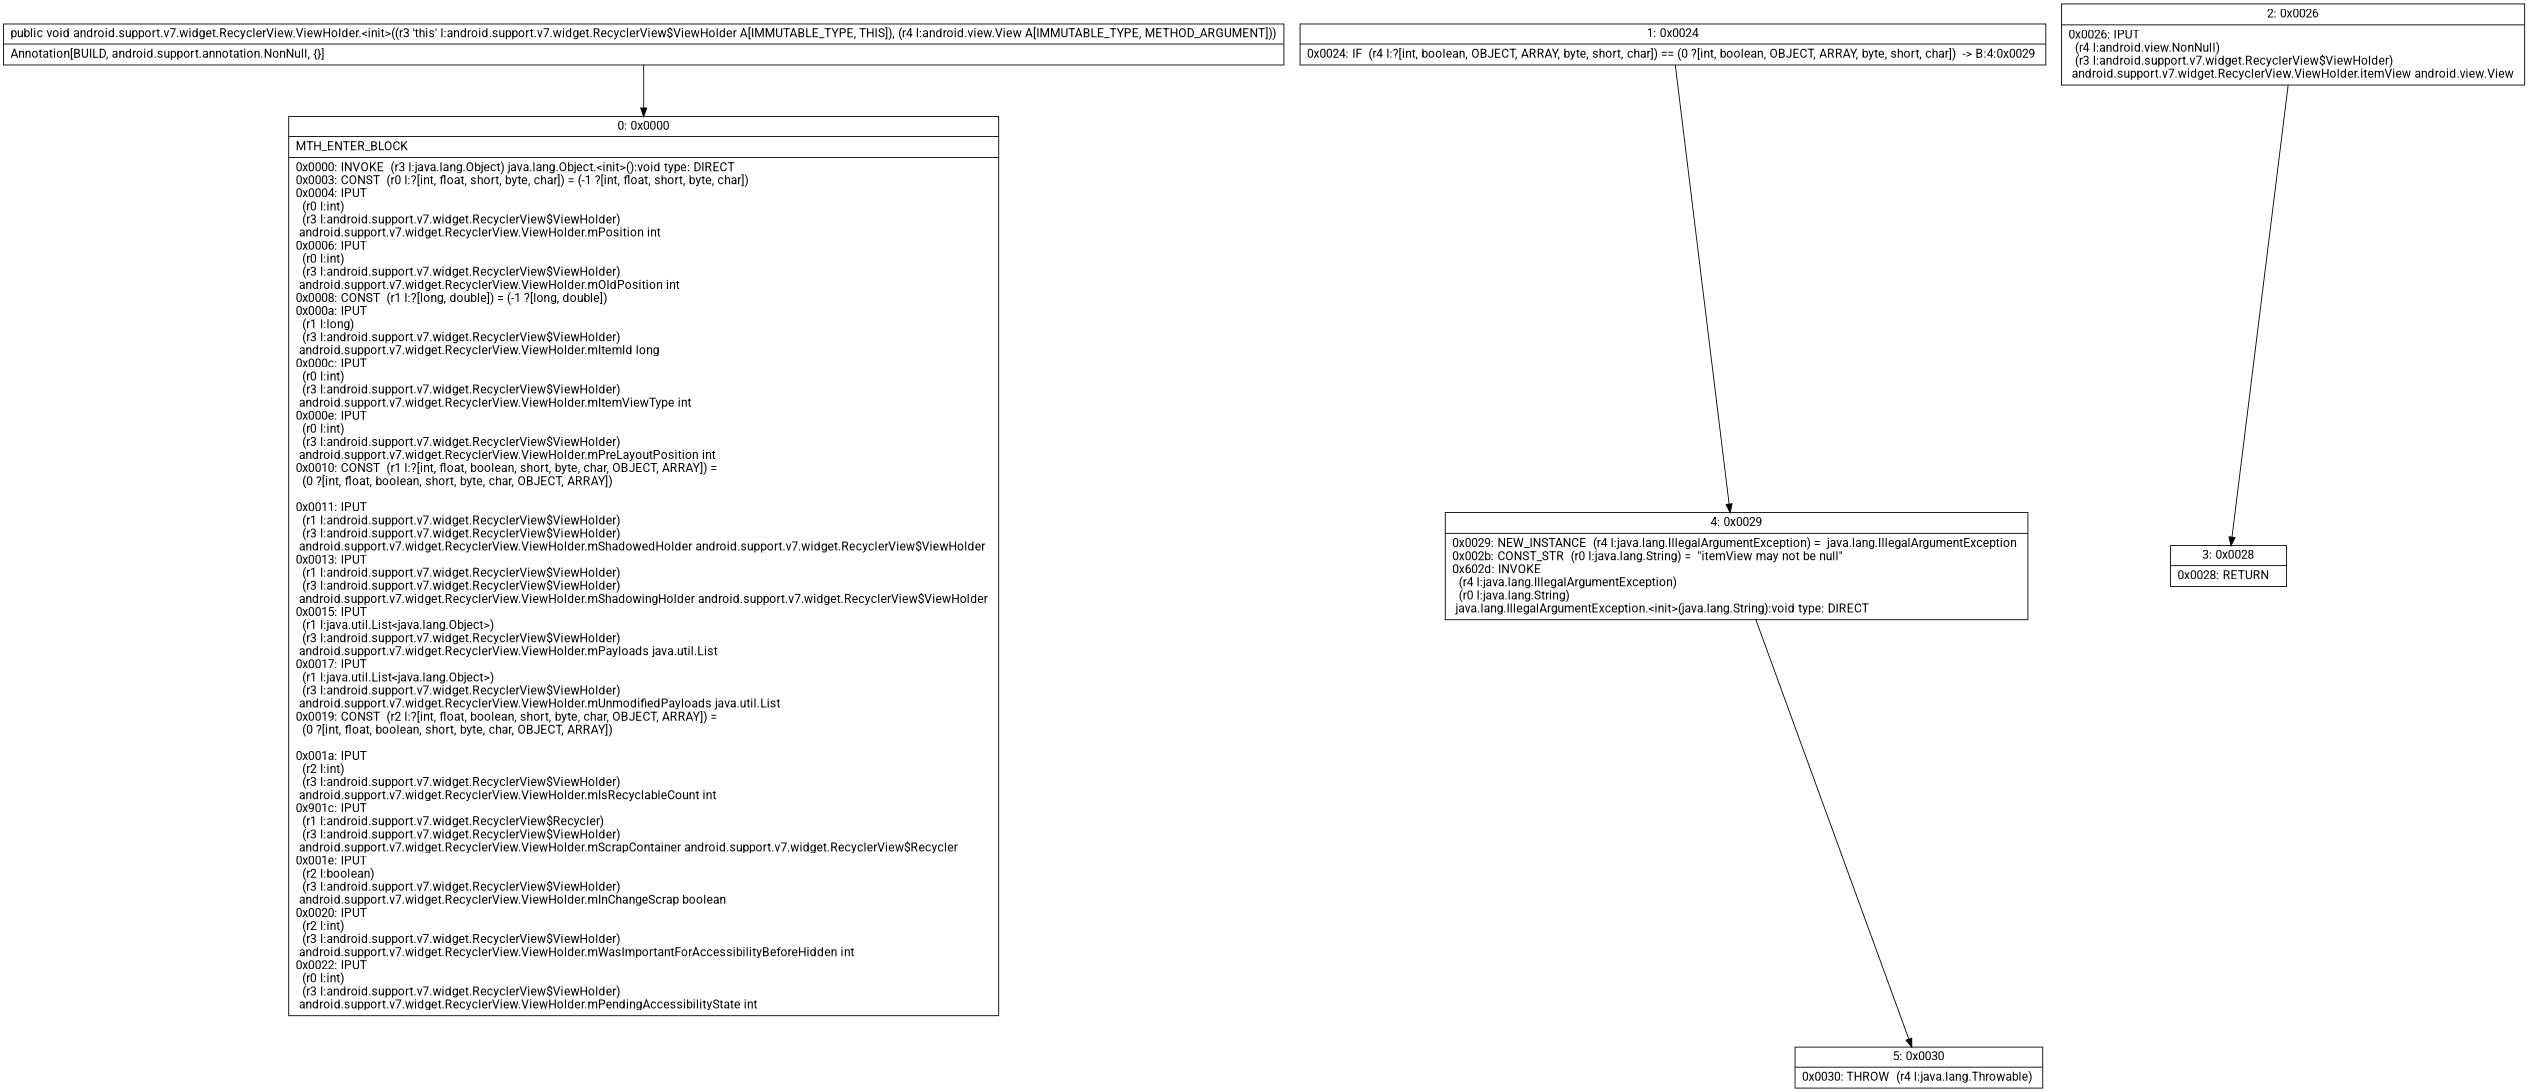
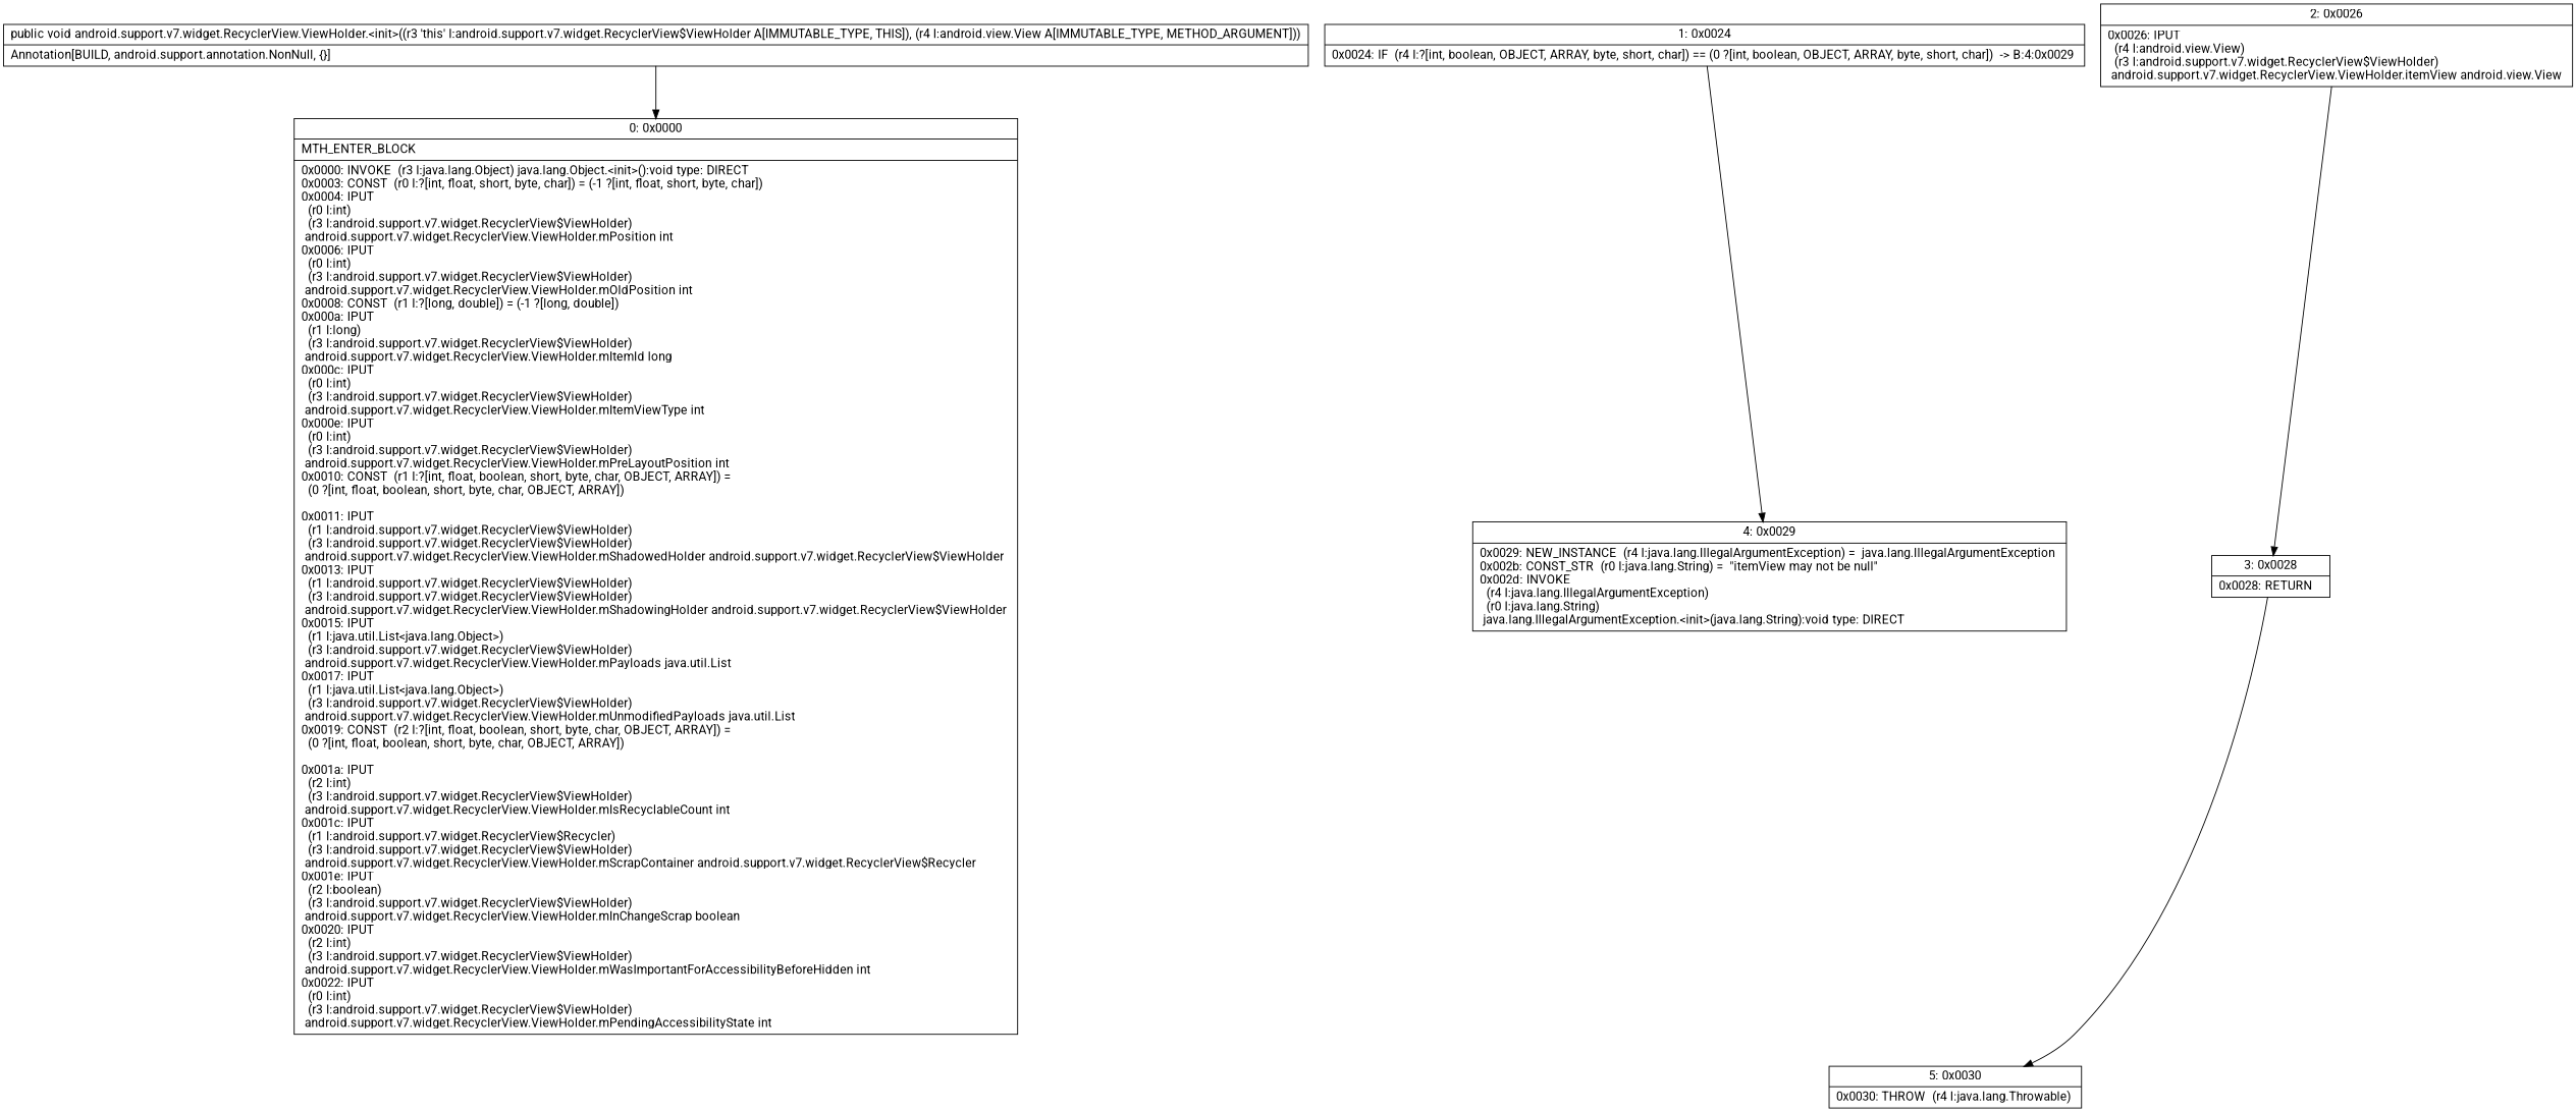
  digraph {
    fontname=Roboto
    node [fontname=Roboto shape=record]
    edge [fontname=Roboto]
-   n1 [label="{0\:\ 0x0000|MTH_ENTER_BLOCK\l|0x0000: INVOKE  (r3 I:java.lang.Object) java.lang.Object.\<init\>():void type: DIRECT \l0x0003: CONST  (r0 I:?[int, float, short, byte, char]) = (\-1 ?[int, float, short, byte, char]) \l0x0004: IPUT  \l  (r0 I:int)\l  (r3 I:android.support.v7.widget.RecyclerView$ViewHolder)\l android.support.v7.widget.RecyclerView.ViewHolder.mPosition int \l0x0006: IPUT  \l  (r0 I:int)\l  (r3 I:android.support.v7.widget.RecyclerView$ViewHolder)\l android.support.v7.widget.RecyclerView.ViewHolder.mOldPosition int \l0x0008: CONST  (r1 I:?[long, double]) = (\-1 ?[long, double]) \l0x000a: IPUT  \l  (r1 I:long)\l  (r3 I:android.support.v7.widget.RecyclerView$ViewHolder)\l android.support.v7.widget.RecyclerView.ViewHolder.mItemId long \l0x000c: IPUT  \l  (r0 I:int)\l  (r3 I:android.support.v7.widget.RecyclerView$ViewHolder)\l android.support.v7.widget.RecyclerView.ViewHolder.mItemViewType int \l0x000e: IPUT  \l  (r0 I:int)\l  (r3 I:android.support.v7.widget.RecyclerView$ViewHolder)\l android.support.v7.widget.RecyclerView.ViewHolder.mPreLayoutPosition int \l0x0010: CONST  (r1 I:?[int, float, boolean, short, byte, char, OBJECT, ARRAY]) = \l  (0 ?[int, float, boolean, short, byte, char, OBJECT, ARRAY])\l \l0x0011: IPUT  \l  (r1 I:android.support.v7.widget.RecyclerView$ViewHolder)\l  (r3 I:android.support.v7.widget.RecyclerView$ViewHolder)\l android.support.v7.widget.RecyclerView.ViewHolder.mShadowedHolder android.support.v7.widget.RecyclerView$ViewHolder \l0x0013: IPUT  \l  (r1 I:android.support.v7.widget.RecyclerView$ViewHolder)\l  (r3 I:android.support.v7.widget.RecyclerView$ViewHolder)\l android.support.v7.widget.RecyclerView.ViewHolder.mShadowingHolder android.support.v7.widget.RecyclerView$ViewHolder \l0x0015: IPUT  \l  (r1 I:java.util.List\<java.lang.Object\>)\l  (r3 I:android.support.v7.widget.RecyclerView$ViewHolder)\l android.support.v7.widget.RecyclerView.ViewHolder.mPayloads java.util.List \l0x0017: IPUT  \l  (r1 I:java.util.List\<java.lang.Object\>)\l  (r3 I:android.support.v7.widget.RecyclerView$ViewHolder)\l android.support.v7.widget.RecyclerView.ViewHolder.mUnmodifiedPayloads java.util.List \l0x0019: CONST  (r2 I:?[int, float, boolean, short, byte, char, OBJECT, ARRAY]) = \l  (0 ?[int, float, boolean, short, byte, char, OBJECT, ARRAY])\l \l0x001a: IPUT  \l  (r2 I:int)\l  (r3 I:android.support.v7.widget.RecyclerView$ViewHolder)\l android.support.v7.widget.RecyclerView.ViewHolder.mIsRecyclableCount int \l0x901c: IPUT  \l  (r1 I:android.support.v7.widget.RecyclerView$Recycler)\l  (r3 I:android.support.v7.widget.RecyclerView$ViewHolder)\l android.support.v7.widget.RecyclerView.ViewHolder.mScrapContainer android.support.v7.widget.RecyclerView$Recycler \l0x001e: IPUT  \l  (r2 I:boolean)\l  (r3 I:android.support.v7.widget.RecyclerView$ViewHolder)\l android.support.v7.widget.RecyclerView.ViewHolder.mInChangeScrap boolean \l0x0020: IPUT  \l  (r2 I:int)\l  (r3 I:android.support.v7.widget.RecyclerView$ViewHolder)\l android.support.v7.widget.RecyclerView.ViewHolder.mWasImportantForAccessibilityBeforeHidden int \l0x0022: IPUT  \l  (r0 I:int)\l  (r3 I:android.support.v7.widget.RecyclerView$ViewHolder)\l android.support.v7.widget.RecyclerView.ViewHolder.mPendingAccessibilityState int \l}"]
+   n1 [label="{0\:\ 0x0000|MTH_ENTER_BLOCK\l|0x0000: INVOKE  (r3 I:java.lang.Object) java.lang.Object.\<init\>():void type: DIRECT \l0x0003: CONST  (r0 I:?[int, float, short, byte, char]) = (\-1 ?[int, float, short, byte, char]) \l0x0004: IPUT  \l  (r0 I:int)\l  (r3 I:android.support.v7.widget.RecyclerView$ViewHolder)\l android.support.v7.widget.RecyclerView.ViewHolder.mPosition int \l0x0006: IPUT  \l  (r0 I:int)\l  (r3 I:android.support.v7.widget.RecyclerView$ViewHolder)\l android.support.v7.widget.RecyclerView.ViewHolder.mOldPosition int \l0x0008: CONST  (r1 I:?[long, double]) = (\-1 ?[long, double]) \l0x000a: IPUT  \l  (r1 I:long)\l  (r3 I:android.support.v7.widget.RecyclerView$ViewHolder)\l android.support.v7.widget.RecyclerView.ViewHolder.mItemId long \l0x000c: IPUT  \l  (r0 I:int)\l  (r3 I:android.support.v7.widget.RecyclerView$ViewHolder)\l android.support.v7.widget.RecyclerView.ViewHolder.mItemViewType int \l0x000e: IPUT  \l  (r0 I:int)\l  (r3 I:android.support.v7.widget.RecyclerView$ViewHolder)\l android.support.v7.widget.RecyclerView.ViewHolder.mPreLayoutPosition int \l0x0010: CONST  (r1 I:?[int, float, boolean, short, byte, char, OBJECT, ARRAY]) = \l  (0 ?[int, float, boolean, short, byte, char, OBJECT, ARRAY])\l \l0x0011: IPUT  \l  (r1 I:android.support.v7.widget.RecyclerView$ViewHolder)\l  (r3 I:android.support.v7.widget.RecyclerView$ViewHolder)\l android.support.v7.widget.RecyclerView.ViewHolder.mShadowedHolder android.support.v7.widget.RecyclerView$ViewHolder \l0x0013: IPUT  \l  (r1 I:android.support.v7.widget.RecyclerView$ViewHolder)\l  (r3 I:android.support.v7.widget.RecyclerView$ViewHolder)\l android.support.v7.widget.RecyclerView.ViewHolder.mShadowingHolder android.support.v7.widget.RecyclerView$ViewHolder \l0x0015: IPUT  \l  (r1 I:java.util.List\<java.lang.Object\>)\l  (r3 I:android.support.v7.widget.RecyclerView$ViewHolder)\l android.support.v7.widget.RecyclerView.ViewHolder.mPayloads java.util.List \l0x0017: IPUT  \l  (r1 I:java.util.List\<java.lang.Object\>)\l  (r3 I:android.support.v7.widget.RecyclerView$ViewHolder)\l android.support.v7.widget.RecyclerView.ViewHolder.mUnmodifiedPayloads java.util.List \l0x0019: CONST  (r2 I:?[int, float, boolean, short, byte, char, OBJECT, ARRAY]) = \l  (0 ?[int, float, boolean, short, byte, char, OBJECT, ARRAY])\l \l0x001a: IPUT  \l  (r2 I:int)\l  (r3 I:android.support.v7.widget.RecyclerView$ViewHolder)\l android.support.v7.widget.RecyclerView.ViewHolder.mIsRecyclableCount int \l0x001c: IPUT  \l  (r1 I:android.support.v7.widget.RecyclerView$Recycler)\l  (r3 I:android.support.v7.widget.RecyclerView$ViewHolder)\l android.support.v7.widget.RecyclerView.ViewHolder.mScrapContainer android.support.v7.widget.RecyclerView$Recycler \l0x001e: IPUT  \l  (r2 I:boolean)\l  (r3 I:android.support.v7.widget.RecyclerView$ViewHolder)\l android.support.v7.widget.RecyclerView.ViewHolder.mInChangeScrap boolean \l0x0020: IPUT  \l  (r2 I:int)\l  (r3 I:android.support.v7.widget.RecyclerView$ViewHolder)\l android.support.v7.widget.RecyclerView.ViewHolder.mWasImportantForAccessibilityBeforeHidden int \l0x0022: IPUT  \l  (r0 I:int)\l  (r3 I:android.support.v7.widget.RecyclerView$ViewHolder)\l android.support.v7.widget.RecyclerView.ViewHolder.mPendingAccessibilityState int \l}"]
    n2 [label="{1\:\ 0x0024|0x0024: IF  (r4 I:?[int, boolean, OBJECT, ARRAY, byte, short, char]) == (0 ?[int, boolean, OBJECT, ARRAY, byte, short, char])  \-\> B:4:0x0029 \l}"]
-   n3 [label="{4\:\ 0x0029|0x0029: NEW_INSTANCE  (r4 I:java.lang.IllegalArgumentException) =  java.lang.IllegalArgumentException \l0x002b: CONST_STR  (r0 I:java.lang.String) =  \"itemView may not be null\" \l0x602d: INVOKE  \l  (r4 I:java.lang.IllegalArgumentException)\l  (r0 I:java.lang.String)\l java.lang.IllegalArgumentException.\<init\>(java.lang.String):void type: DIRECT \l}"]
-   n4 [label="{2\:\ 0x0026|0x0026: IPUT  \l  (r4 I:android.view.NonNull)\l  (r3 I:android.support.v7.widget.RecyclerView$ViewHolder)\l android.support.v7.widget.RecyclerView.ViewHolder.itemView android.view.View \l}"]
+   n3 [label="{4\:\ 0x0029|0x0029: NEW_INSTANCE  (r4 I:java.lang.IllegalArgumentException) =  java.lang.IllegalArgumentException \l0x002b: CONST_STR  (r0 I:java.lang.String) =  \"itemView may not be null\" \l0x002d: INVOKE  \l  (r4 I:java.lang.IllegalArgumentException)\l  (r0 I:java.lang.String)\l java.lang.IllegalArgumentException.\<init\>(java.lang.String):void type: DIRECT \l}"]
+   n4 [label="{2\:\ 0x0026|0x0026: IPUT  \l  (r4 I:android.view.View)\l  (r3 I:android.support.v7.widget.RecyclerView$ViewHolder)\l android.support.v7.widget.RecyclerView.ViewHolder.itemView android.view.View \l}"]
    n5 [label="{3\:\ 0x0028|0x0028: RETURN   \l}"]
    n6 [label="{5\:\ 0x0030|0x0030: THROW  (r4 I:java.lang.Throwable) \l}"]
    n7 [label="{public void android.support.v7.widget.RecyclerView.ViewHolder.\<init\>((r3 'this' I:android.support.v7.widget.RecyclerView$ViewHolder A[IMMUTABLE_TYPE, THIS]), (r4 I:android.view.View A[IMMUTABLE_TYPE, METHOD_ARGUMENT]))  | Annotation[BUILD, android.support.annotation.NonNull, \{\}]\l}"]
    n2 -> n3
-   n3 -> n6
+   n5 -> n6
    n4 -> n5
    n7 -> n1
  }
